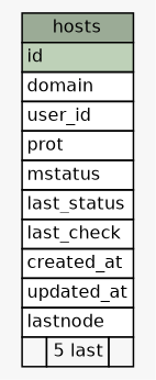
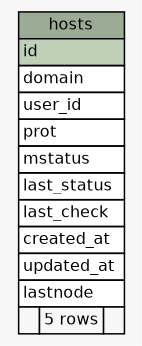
  digraph {
    bgcolor="#f7f7f7"
    fontname=Helvetica
    fontsize=11
    nodesep=0.18
    rankdir=RL
    ranksep=0.46
-   n1 [fontname=Helvetica fontsize=11 label=<     <TABLE BORDER="0" CELLBORDER="1" CELLSPACING="0" BGCOLOR="#ffffff">       <TR><TD COLSPAN="3" BGCOLOR="#9bab96" ALIGN="CENTER">hosts</TD></TR>       <TR><TD PORT="id" COLSPAN="3" BGCOLOR="#bed1b8" ALIGN="LEFT">id</TD></TR>       <TR><TD PORT="domain" COLSPAN="3" ALIGN="LEFT">domain</TD></TR>       <TR><TD PORT="user_id" COLSPAN="3" ALIGN="LEFT">user_id</TD></TR>       <TR><TD PORT="prot" COLSPAN="3" ALIGN="LEFT">prot</TD></TR>       <TR><TD PORT="mstatus" COLSPAN="3" ALIGN="LEFT">mstatus</TD></TR>       <TR><TD PORT="last_status" COLSPAN="3" ALIGN="LEFT">last_status</TD></TR>       <TR><TD PORT="last_check" COLSPAN="3" ALIGN="LEFT">last_check</TD></TR>       <TR><TD PORT="created_at" COLSPAN="3" ALIGN="LEFT">created_at</TD></TR>       <TR><TD PORT="updated_at" COLSPAN="3" ALIGN="LEFT">updated_at</TD></TR>       <TR><TD PORT="lastnode" COLSPAN="3" ALIGN="LEFT">lastnode</TD></TR>       <TR><TD ALIGN="LEFT" BGCOLOR="#f7f7f7">  </TD><TD ALIGN="RIGHT" BGCOLOR="#f7f7f7">5 last</TD><TD ALIGN="RIGHT" BGCOLOR="#f7f7f7">  </TD></TR>     </TABLE>> shape=plaintext]
+   n1 [fontname=Helvetica fontsize=11 label=<     <TABLE BORDER="0" CELLBORDER="1" CELLSPACING="0" BGCOLOR="#ffffff">       <TR><TD COLSPAN="3" BGCOLOR="#9bab96" ALIGN="CENTER">hosts</TD></TR>       <TR><TD PORT="id" COLSPAN="3" BGCOLOR="#bed1b8" ALIGN="LEFT">id</TD></TR>       <TR><TD PORT="domain" COLSPAN="3" ALIGN="LEFT">domain</TD></TR>       <TR><TD PORT="user_id" COLSPAN="3" ALIGN="LEFT">user_id</TD></TR>       <TR><TD PORT="prot" COLSPAN="3" ALIGN="LEFT">prot</TD></TR>       <TR><TD PORT="mstatus" COLSPAN="3" ALIGN="LEFT">mstatus</TD></TR>       <TR><TD PORT="last_status" COLSPAN="3" ALIGN="LEFT">last_status</TD></TR>       <TR><TD PORT="last_check" COLSPAN="3" ALIGN="LEFT">last_check</TD></TR>       <TR><TD PORT="created_at" COLSPAN="3" ALIGN="LEFT">created_at</TD></TR>       <TR><TD PORT="updated_at" COLSPAN="3" ALIGN="LEFT">updated_at</TD></TR>       <TR><TD PORT="lastnode" COLSPAN="3" ALIGN="LEFT">lastnode</TD></TR>       <TR><TD ALIGN="LEFT" BGCOLOR="#f7f7f7">  </TD><TD ALIGN="RIGHT" BGCOLOR="#f7f7f7">5 rows</TD><TD ALIGN="RIGHT" BGCOLOR="#f7f7f7">  </TD></TR>     </TABLE>> shape=plaintext]
  }
